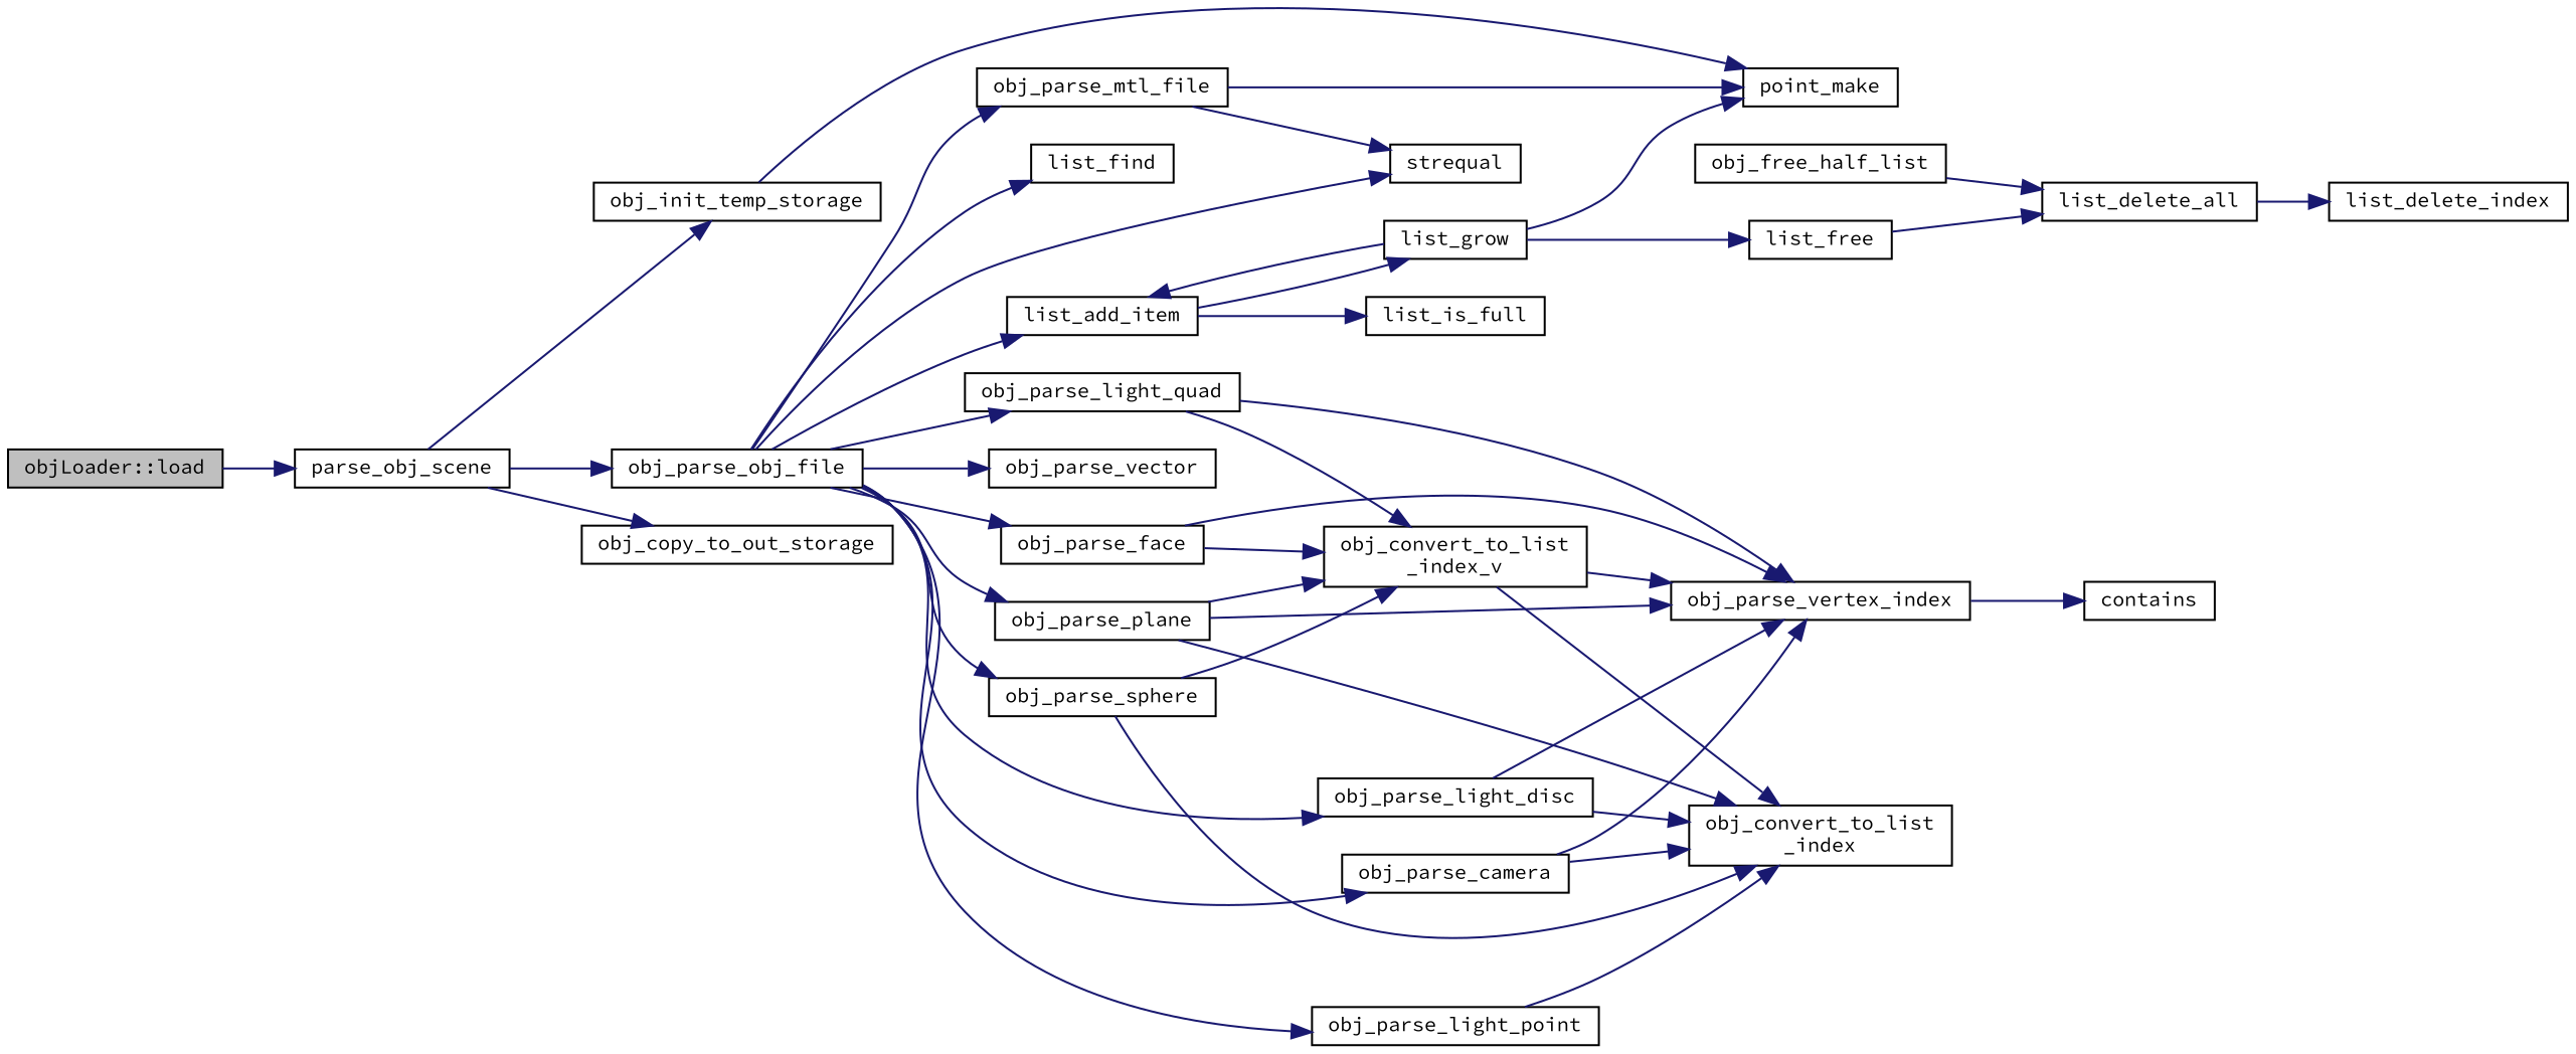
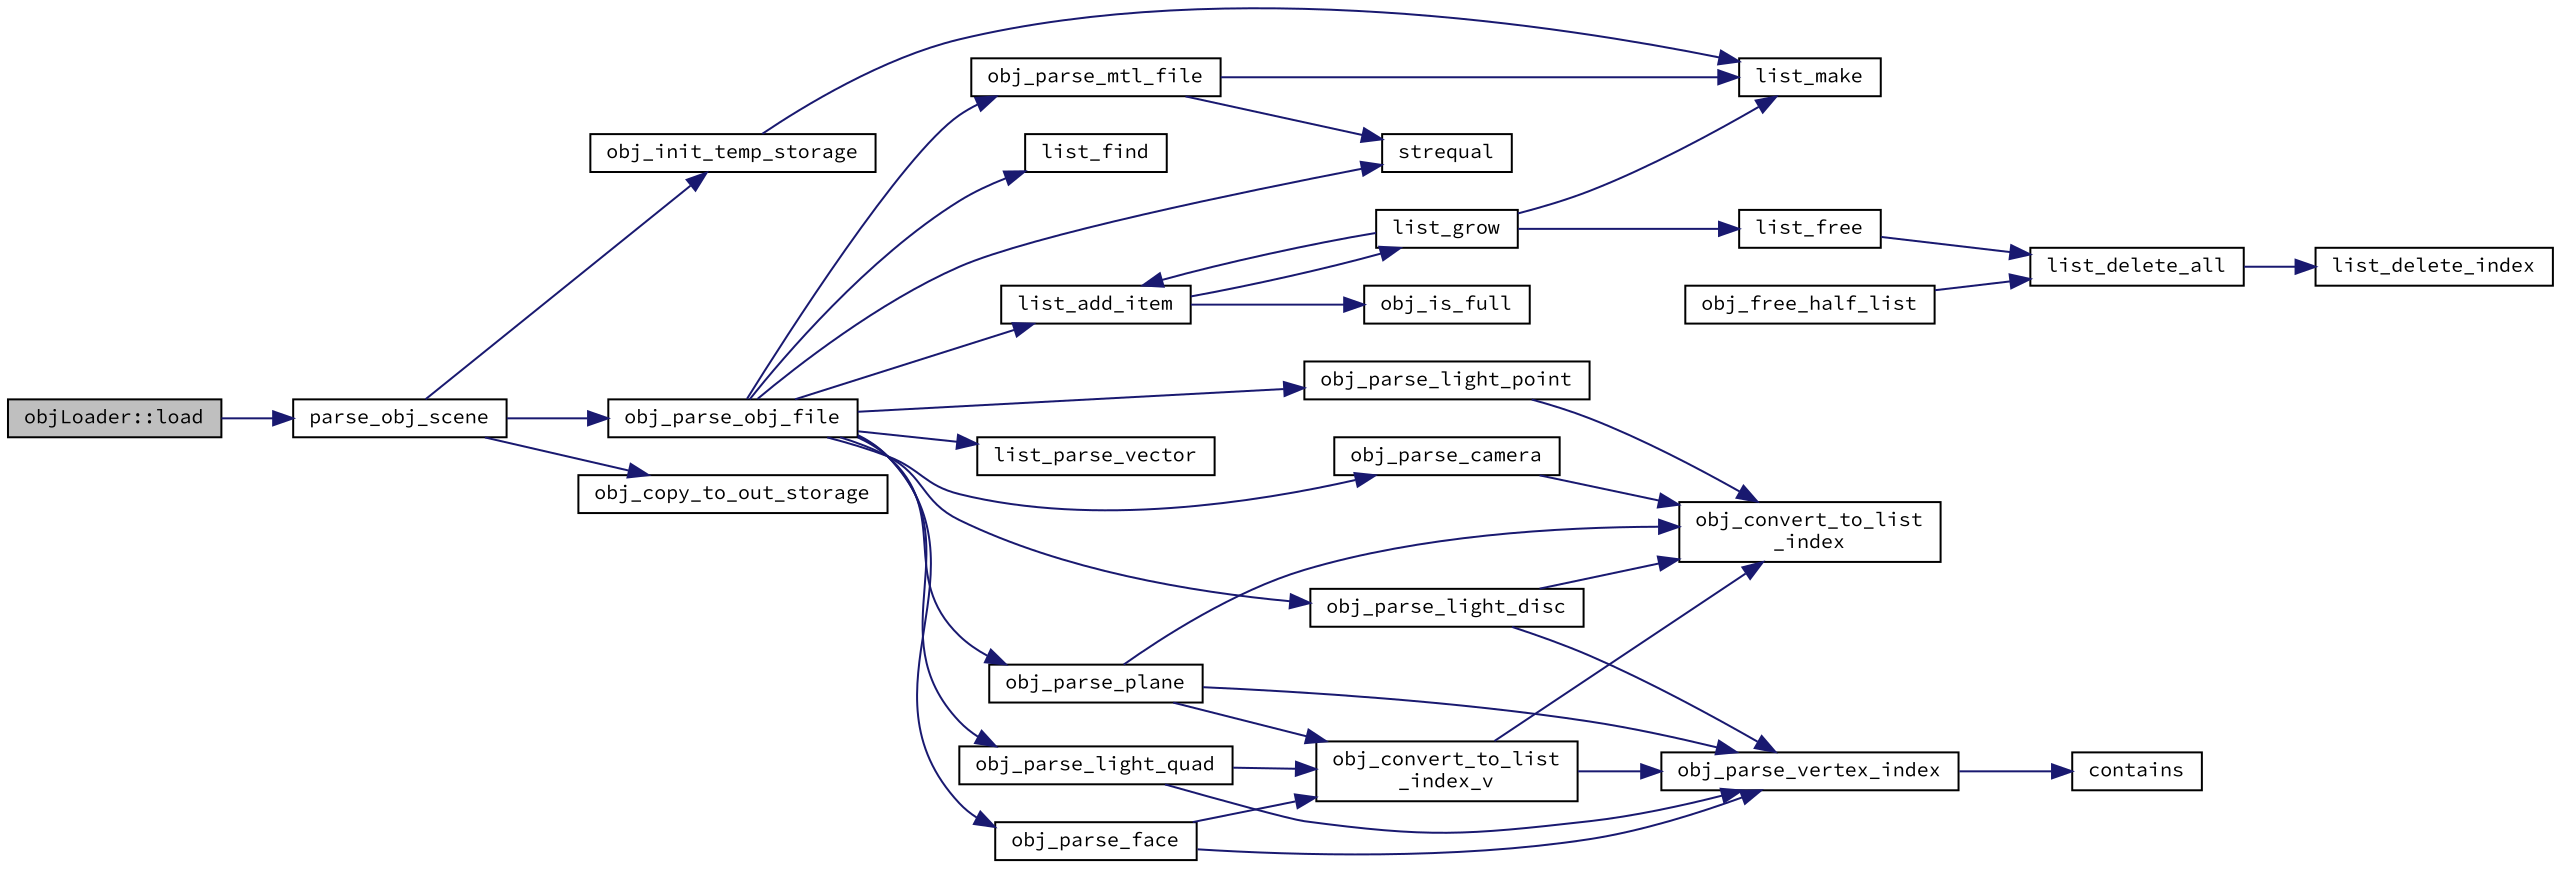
  digraph {
    fontname="Source Code Pro"
    rankdir=LR
    node [color=black fillcolor=white fontname="Source Code Pro" fontsize=10 shape=record style=filled]
    edge [color=midnightblue fontname="Source Code Pro" fontsize=10 labelfontname=Helvetica labelfontsize=10 style=solid]
    n1 [fillcolor=grey75 fontcolor=black height=0.2 label="objLoader::load" width=0.4]
    n2 [height=0.2 label=parse_obj_scene width=0.4]
    n3 [height=0.2 label=obj_init_temp_storage width=0.4]
    n4 [height=0.2 label=obj_parse_obj_file width=0.4]
    n5 [height=0.2 label=obj_copy_to_out_storage width=0.4]
-   n6 [height=0.2 label=point_make width=0.4]
+   n6 [height=0.2 label=list_make width=0.4]
    n7 [height=0.2 label=strequal width=0.4]
    n8 [height=0.2 label=list_add_item width=0.4]
-   n9 [height=0.2 label=obj_parse_vector width=0.4]
+   n9 [height=0.2 label=list_parse_vector width=0.4]
    n10 [height=0.2 label=obj_parse_face width=0.4]
-   n11 [height=0.2 label=obj_parse_sphere width=0.4]
    n12 [height=0.2 label=obj_parse_plane width=0.4]
    n13 [height=0.2 label=obj_parse_light_point width=0.4]
    n14 [height=0.2 label=obj_parse_light_disc width=0.4]
    n15 [height=0.2 label=obj_parse_light_quad width=0.4]
    n16 [height=0.2 label=obj_parse_camera width=0.4]
    n17 [height=0.2 label=list_find width=0.4]
    n18 [height=0.2 label=obj_parse_mtl_file width=0.4]
-   n19 [height=0.2 label=list_is_full width=0.4]
+   n19 [height=0.2 label=obj_is_full width=0.4]
    n20 [height=0.2 label=list_grow width=0.4]
    n21 [height=0.2 label=obj_parse_vertex_index width=0.4]
    n22 [height=0.2 label="obj_convert_to_list\l_index_v" width=0.4]
    n23 [height=0.2 label="obj_convert_to_list\l_index" width=0.4]
    n24 [height=0.2 label=list_free width=0.4]
    n25 [height=0.2 label=list_delete_all width=0.4]
    n26 [height=0.2 label=list_delete_index width=0.4]
    n27 [height=0.2 label=contains width=0.4]
    n28 [height=0.2 label=obj_free_half_list width=0.4]
    n1 -> n2
    n2 -> n3
    n2 -> n4
    n2 -> n5
    n3 -> n6
    n4 -> n7
    n4 -> n8
    n4 -> n9
    n4 -> n10
-   n4 -> n11
    n4 -> n12
    n4 -> n13
    n4 -> n14
    n4 -> n15
    n4 -> n16
    n4 -> n17
    n4 -> n18
    n8 -> n19
    n8 -> n20
    n10 -> n21
    n10 -> n22
-   n11 -> n22
-   n11 -> n23
    n12 -> n21
    n12 -> n22
    n12 -> n23
    n13 -> n23
    n14 -> n21
    n14 -> n23
    n15 -> n21
    n15 -> n22
-   n16 -> n21
    n16 -> n23
    n18 -> n6
    n18 -> n7
    n20 -> n6
    n20 -> n8
    n20 -> n24
    n21 -> n27
    n22 -> n21
    n22 -> n23
    n24 -> n25
    n25 -> n26
    n28 -> n25
  }
